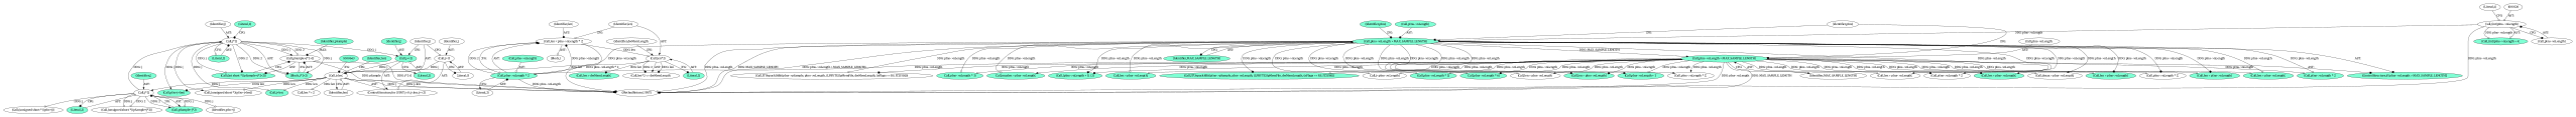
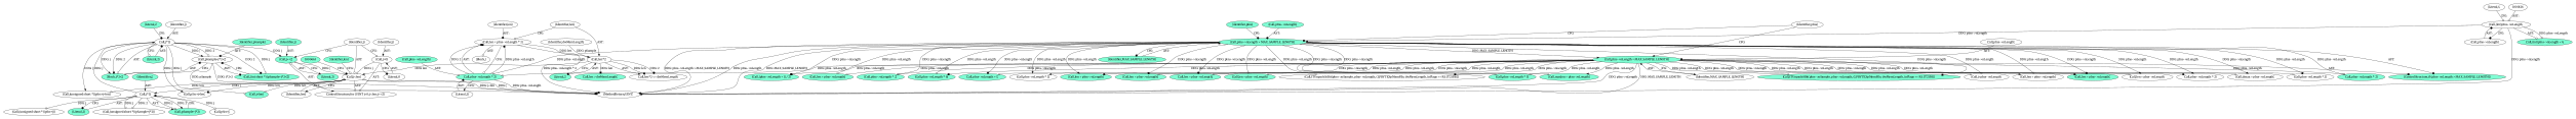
  digraph {
    fontname=Merriweather
    node [fillcolor=white fontname=Merriweather style=filled]
    edge [arrowhead=odot fontname=Merriweather]
    n1 [label="(Call,pSample+j*2+2)"]
    n2 [fillcolor=aquamarine label="(Call,(int short *)(pSample+j*2+2))"]
    n3 [label="(MethodReturn,UINT)"]
    n4 [fillcolor=aquamarine label="(Block,j*2+2)"]
    n5 [label="(Call,j*2)"]
    n6 [fillcolor=aquamarine label="(Call,j+=2)"]
    n7 [fillcolor=aquamarine label="(Call,j+len)"]
    n8 [fillcolor=aquamarine label="(Literal,2)"]
-   n9 [fillcolor=aquamarine label="(Call,pSrc+j+len)"]
+   n9 [label="(Call,pSrc+j+len)"]
    n10 [label="(Call,(unsigned short *)(pSrc+j+len))"]
    n11 [label="(Call,j<len)"]
    n12 [label="(ControlStructure,for (UINT j=0; j<len; j+=2))"]
    n13 [fillcolor=aquamarine label="(Literal,2)"]
    n14 [label="(Call,j*2)"]
    n15 [label="(Call,(unsigned short *)(pSrc+j))"]
    n16 [fillcolor=aquamarine label="(Literal,2)"]
    n17 [label="(Call,(unsigned short *)(pSample+j*2))"]
    n18 [fillcolor=aquamarine label="(Call,pSample+j*2)"]
-   n19 [label="(Identifier,pSrc+j)"]
-   n20 [label="(Call,len *= 2)"]
+   n19 [label="(Call,pSrc+j)"]
    n21 [label="(Identifier,len)"]
    n22 [label="(Call,j=0)"]
    n23 [label="(Literal,0)"]
    n24 [label="(Call,len*2)"]
    n25 [fillcolor=aquamarine label="(Call,len > dwMemLength)"]
    n26 [label="(Call,len*2 <= dwMemLength)"]
    n27 [fillcolor=aquamarine label="(Literal,2)"]
    n28 [label="(Call,len = pIns->nLength * 2)"]
    n29 [fillcolor=aquamarine label="(Call,pIns->nLength * 2)"]
    n30 [label="(Block,)"]
    n31 [label="(Literal,2)"]
    n32 [fillcolor=aquamarine label="(Call,pIns->nLength = MAX_SAMPLE_LENGTH)"]
    n33 [fillcolor=aquamarine label="(Call,len = pIns->nLength)"]
    n34 [fillcolor=aquamarine label="(Call,(pIns->nLength + 1) / 2)"]
    n35 [fillcolor=aquamarine label="(Call,len = pIns->nLength)"]
    n36 [fillcolor=aquamarine label="(Call,len = pIns->nLength)"]
    n37 [fillcolor=aquamarine label="(Call,len = pIns->nLength)"]
    n38 [label="(Call,j<pIns->nLength)"]
    n39 [label="(Call,len = pIns->nLength)"]
    n40 [fillcolor=aquamarine label="(Call,pIns->nLength * 6)"]
    n41 [fillcolor=aquamarine label="(Call,pIns->nLength + 1)"]
    n42 [label="(Identifier,MAX_SAMPLE_LENGTH)"]
    n43 [fillcolor=aquamarine label="(Call,len = pIns->nLength)"]
    n44 [fillcolor=aquamarine label="(Call,len = pIns->nLength)"]
    n45 [fillcolor=aquamarine label="(Call,pIns->nLength * 3)"]
    n46 [fillcolor=aquamarine label="(Call,maxlen = pIns->nLength)"]
    n47 [label="(Call,len = pIns->nLength)"]
    n48 [label="(Call,pIns->nLength * 2)"]
    n49 [label="(Call,dmax = pIns->nLength)"]
    n50 [fillcolor=aquamarine label="(Call,pIns->nLength * 2)"]
    n51 [label="(Call,pIns->nLength * 2)"]
    n52 [label="(Call,ITUnpack16Bit(pIns->pSample, pIns->nLength, (LPBYTE)lpMemFile, dwMemLength, (nFlags == RS_IT21516)))"]
    n53 [fillcolor=aquamarine label="(Call,ITUnpack8Bit(pIns->pSample, pIns->nLength, (LPBYTE)lpMemFile, dwMemLength, (nFlags == RS_IT2158)))"]
    n54 [label="(Call,pIns->nLength * 2)"]
    n55 [fillcolor=aquamarine label="(Call,pIns->nLength * 2)"]
    n56 [fillcolor=aquamarine label="(ControlStructure,if (pIns->nLength > MAX_SAMPLE_LENGTH))"]
    n57 [fillcolor=aquamarine label="(Call,pIns->nLength > MAX_SAMPLE_LENGTH)"]
    n58 [fillcolor=aquamarine label="(Identifier,MAX_SAMPLE_LENGTH)"]
    n59 [label="(Call,(int)pIns->nLength)"]
    n60 [label="(Call,pIns->nLength)"]
    n61 [fillcolor=aquamarine label="(Call,(int)pIns->nLength < 4)"]
    n62 [label="(Identifier,j)"]
    n63 [fillcolor=aquamarine label="(Identifier,pSample)"]
    n64 [fillcolor=aquamarine label="(Literal,2)"]
    n65 [label="(Identifier,j)"]
    n66 [label="(Identifier,j)"]
    n67 [fillcolor=aquamarine label="(Call,pIns->nLength)"]
    n68 [fillcolor=aquamarine label="(Identifier,j)"]
    n69 [fillcolor=aquamarine label="(Call,pIns->nLength)"]
    n70 [label="(Identifier,len)"]
    n71 [fillcolor=aquamarine label="(Identifier,len)"]
    n72 [label="(Identifier,pIns)"]
    n73 [fillcolor=aquamarine label="(Identifier,j)"]
    n74 [label="(Call,pIns->nLength)"]
    n75 [label="(Literal,4)"]
    n76 [label="(Identifier,len)"]
    n77 [label="(Identifier,dwMemLength)"]
    n78 [fillcolor=aquamarine label="(Identifier,pIns)"]
    1000663 [fillcolor=aquamarine]
    1000126
    n1 -> n2 [arrowhead=box label="AST: "]
    n1 -> n3 [arrowhead=normal label="DDG: pSample"]
    n1 -> n3 [arrowhead=box label="DDG: j*2+2"]
    n1 -> n4 [label="CFG: "]
    n2 -> n1 [arrowhead=box label="CFG: "]
    n4 -> n1 [arrowhead=box label="AST: "]
    n5 -> n1 [arrowhead=normal label="DDG: j"]
    n5 -> n1 [label="DDG: 2"]
    n5 -> n2 [label="DDG: j"]
    n5 -> n2 [arrowhead=box label="DDG: 2"]
    n5 -> n4 [label="AST: "]
    n5 -> n4 [arrowhead=normal label="DDG: j"]
    n5 -> n4 [arrowhead=box label="DDG: 2"]
    n5 -> n6 [arrowhead=normal label="DDG: j"]
    n5 -> n7 [label="DDG: j"]
    n5 -> n8 [label="CFG: "]
    n5 -> n9 [arrowhead=normal label="DDG: j"]
    n5 -> n10 [arrowhead=normal label="DDG: j"]
    n6 -> n11 [label="DDG: j"]
    n6 -> n12 [arrowhead=normal label="AST: "]
    n6 -> n13 [arrowhead=normal label="CFG: "]
    n8 -> n5 [arrowhead=box label="AST: "]
    n11 -> n3 [arrowhead=normal label="DDG: j<len"]
    n11 -> n3 [arrowhead=normal label="DDG: j"]
    n11 -> n7 [label="DDG: len"]
    n11 -> n9 [arrowhead=box label="DDG: len"]
    n11 -> n10 [label="DDG: len"]
    n11 -> n12 [label="AST: "]
    n11 -> n14 [arrowhead=normal label="DDG: j"]
-   n11 -> n20 [label="DDG: len"]
    n11 -> n21 [arrowhead=normal label="CFG: "]
    n13 -> n6 [label="AST: "]
    n14 -> n5 [arrowhead=normal label="DDG: j"]
    n14 -> n15 [label="DDG: j"]
    n14 -> n16 [arrowhead=box label="CFG: "]
    n14 -> n17 [label="DDG: j"]
    n14 -> n17 [label="DDG: 2"]
    n14 -> n18 [arrowhead=normal label="AST: "]
    n14 -> n18 [label="DDG: j"]
    n14 -> n18 [arrowhead=normal label="DDG: 2"]
    n14 -> n19 [label="DDG: j"]
    n16 -> n14 [label="AST: "]
    n18 -> n14 [arrowhead=box label="CFG: "]
    n21 -> n11 [label="AST: "]
    n22 -> n11 [label="DDG: j"]
    n22 -> n12 [label="AST: "]
    n22 -> n23 [arrowhead=box label="CFG: "]
    n23 -> n22 [arrowhead=normal label="AST: "]
    n24 -> n11 [arrowhead=normal label="DDG: len"]
    n24 -> n25 [arrowhead=box label="DDG: len"]
    n24 -> n26 [arrowhead=normal label="AST: "]
    n24 -> n26 [arrowhead=box label="DDG: len"]
    n24 -> n26 [arrowhead=box label="DDG: 2"]
    n24 -> n27 [arrowhead=box label="CFG: "]
    n27 -> n24 [arrowhead=normal label="AST: "]
    n28 -> n3 [arrowhead=box label="DDG: pIns->nLength * 2"]
    n28 -> n24 [label="DDG: len"]
    n28 -> n29 [label="CFG: "]
    n28 -> n30 [label="AST: "]
    n29 -> n3 [label="DDG: pIns->nLength"]
    n29 -> n28 [arrowhead=box label="AST: "]
    n29 -> n28 [arrowhead=box label="DDG: pIns->nLength"]
    n29 -> n28 [arrowhead=box label="DDG: 2"]
    n29 -> n31 [arrowhead=normal label="CFG: "]
    n31 -> n29 [arrowhead=box label="AST: "]
    n32 -> n3 [label="DDG: pIns->nLength"]
    n32 -> n3 [label="DDG: MAX_SAMPLE_LENGTH"]
    n32 -> n29 [label="DDG: pIns->nLength"]
    n32 -> n33 [arrowhead=box label="DDG: pIns->nLength"]
    n32 -> n34 [arrowhead=box label="DDG: pIns->nLength"]
    n32 -> n35 [label="DDG: pIns->nLength"]
    n32 -> n36 [arrowhead=box label="DDG: pIns->nLength"]
    n32 -> n37 [label="DDG: pIns->nLength"]
    n32 -> n38 [label="DDG: pIns->nLength"]
    n32 -> n39 [label="DDG: pIns->nLength"]
    n32 -> n40 [arrowhead=box label="DDG: pIns->nLength"]
    n32 -> n41 [label="DDG: pIns->nLength"]
    n32 -> n42 [arrowhead=normal label="CFG: "]
    n32 -> n43 [label="DDG: pIns->nLength"]
    n32 -> n44 [label="DDG: pIns->nLength"]
    n32 -> n45 [label="DDG: pIns->nLength"]
    n32 -> n46 [arrowhead=normal label="DDG: pIns->nLength"]
    n32 -> n47 [arrowhead=normal label="DDG: pIns->nLength"]
    n32 -> n48 [arrowhead=box label="DDG: pIns->nLength"]
    n32 -> n49 [label="DDG: pIns->nLength"]
    n32 -> n50 [label="DDG: pIns->nLength"]
    n32 -> n51 [arrowhead=normal label="DDG: pIns->nLength"]
    n32 -> n52 [arrowhead=box label="DDG: pIns->nLength"]
    n32 -> n53 [label="DDG: pIns->nLength"]
    n32 -> n54 [label="DDG: pIns->nLength"]
    n32 -> n55 [label="DDG: pIns->nLength"]
    n32 -> n56 [arrowhead=box label="AST: "]
    n42 -> n32 [arrowhead=normal label="AST: "]
    n57 -> n3 [label="DDG: MAX_SAMPLE_LENGTH"]
    n57 -> n3 [arrowhead=normal label="DDG: pIns->nLength > MAX_SAMPLE_LENGTH"]
    n57 -> n3 [label="DDG: pIns->nLength"]
    n57 -> n29 [label="DDG: pIns->nLength"]
    n57 -> n32 [arrowhead=normal label="DDG: MAX_SAMPLE_LENGTH"]
    n57 -> n33 [arrowhead=box label="DDG: pIns->nLength"]
    n57 -> n34 [arrowhead=box label="DDG: pIns->nLength"]
    n57 -> n35 [label="DDG: pIns->nLength"]
    n57 -> n36 [arrowhead=normal label="DDG: pIns->nLength"]
    n57 -> n37 [label="DDG: pIns->nLength"]
    n57 -> n38 [label="DDG: pIns->nLength"]
    n57 -> n39 [arrowhead=normal label="DDG: pIns->nLength"]
    n57 -> n40 [label="DDG: pIns->nLength"]
    n57 -> n41 [arrowhead=box label="DDG: pIns->nLength"]
    n57 -> n43 [arrowhead=box label="DDG: pIns->nLength"]
    n57 -> n44 [arrowhead=box label="DDG: pIns->nLength"]
    n57 -> n45 [label="DDG: pIns->nLength"]
    n57 -> n46 [label="DDG: pIns->nLength"]
    n57 -> n47 [label="DDG: pIns->nLength"]
    n57 -> n48 [arrowhead=normal label="DDG: pIns->nLength"]
    n57 -> n49 [arrowhead=normal label="DDG: pIns->nLength"]
    n57 -> n50 [label="DDG: pIns->nLength"]
    n57 -> n51 [arrowhead=normal label="DDG: pIns->nLength"]
    n57 -> n52 [label="DDG: pIns->nLength"]
    n57 -> n53 [arrowhead=box label="DDG: pIns->nLength"]
    n57 -> n54 [arrowhead=box label="DDG: pIns->nLength"]
    n57 -> n55 [label="DDG: pIns->nLength"]
    n57 -> n56 [arrowhead=box label="AST: "]
    n57 -> n58 [arrowhead=box label="CFG: "]
    n58 -> n57 [arrowhead=box label="AST: "]
    n59 -> n3 [arrowhead=normal label="DDG: pIns->nLength"]
    n59 -> n57 [arrowhead=normal label="DDG: pIns->nLength"]
    n59 -> n60 [arrowhead=box label="CFG: "]
    n59 -> n61 [label="AST: "]
    n59 -> n61 [label="DDG: pIns->nLength"]
    n60 -> n59 [arrowhead=box label="AST: "]
    n62 -> n6 [arrowhead=normal label="CFG: "]
    n62 -> n11 [label="AST: "]
    n62 -> n22 [label="CFG: "]
-   n63 -> n1 [arrowhead=box label="MAX: "]
+   n63 -> n1 [arrowhead=box label="AST: "]
    n64 -> n5 [arrowhead=box label="CFG: "]
    n65 -> n22 [arrowhead=normal label="AST: "]
    n66 -> n5 [arrowhead=normal label="AST: "]
    n67 -> n57 [arrowhead=box label="AST: "]
    n68 -> n6 [arrowhead=normal label="AST: "]
    n69 -> n29 [label="AST: "]
    n70 -> n28 [arrowhead=box label="AST: "]
    n71 -> n11 [label="CFG: "]
    n72 -> n32 [arrowhead=normal label="CFG: "]
    n72 -> n57 [arrowhead=box label="CFG: "]
    n73 -> n14 [arrowhead=normal label="AST: "]
    n74 -> n32 [arrowhead=box label="AST: "]
    n75 -> n59 [label="CFG: "]
    n76 -> n24 [arrowhead=normal label="AST: "]
    n76 -> n28 [label="CFG: "]
-   n77 -> n24 [arrowhead=normal label="CFG: "]
+   n77 -> n24 [arrowhead=normal label="DDG: pSample"]
    n78 -> n57 [arrowhead=box label="CFG: "]
    1000663 -> n11 [arrowhead=box label="CFG: "]
    1000126 -> n59 [label="AST: "]
  }
